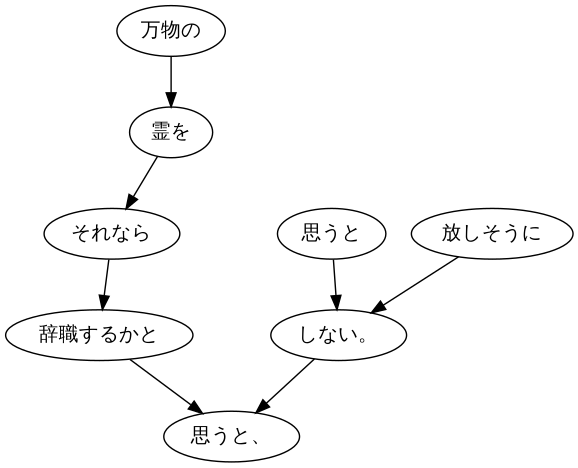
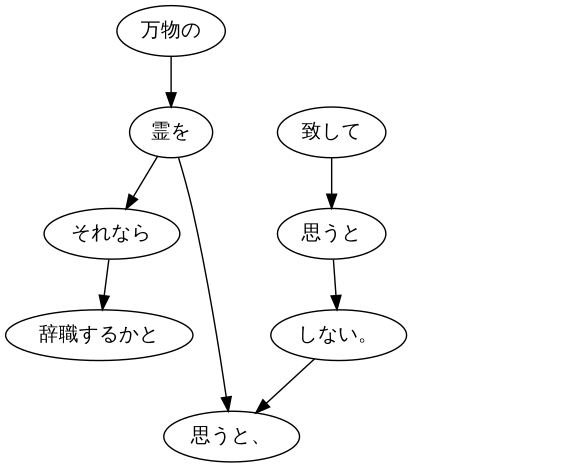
  digraph {
    n1 [label="それなら"]
    n2 [label="辞職するかと"]
    n3 [label="思うと、"]
    n4 [label="万物の"]
    n5 [label="霊を"]
    n6 [label="しない。"]
+   n7 [label="致して"]
    n8 [label="思うと"]
-   n9 [label="放しそうに"]
    n1 -> n2
-   n2 -> n3
+   n5 -> n3
    n4 -> n5
    n5 -> n1
    n6 -> n3
+   n7 -> n8
    n8 -> n6
-   n9 -> n6
  }
